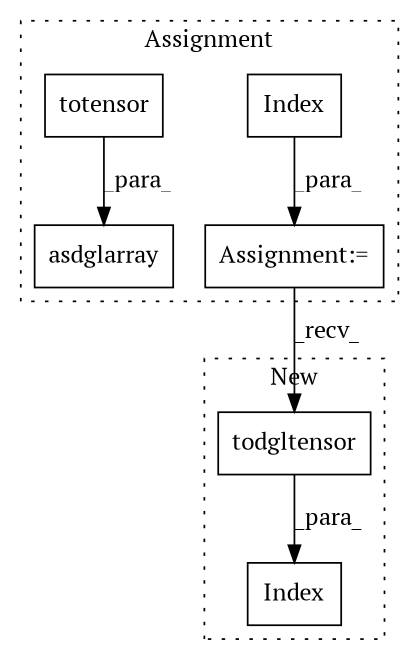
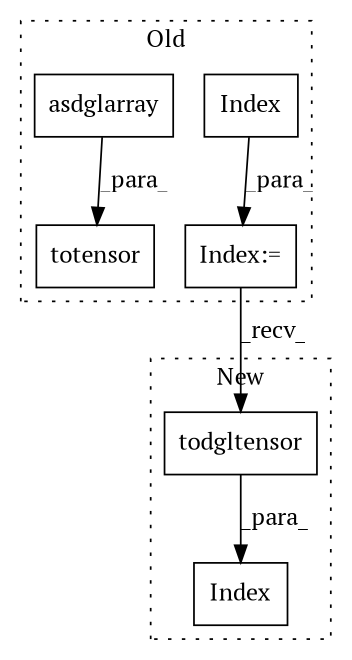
  digraph {
    fontname="PT Serif"
    node [a=32 fontname="PT Serif" l="6,1" shape=box]
    edge [fontname="PT Serif"]
    n1 [label=Index s="1658,1665"]
    n2 [l="11,1" label=asdglarray s="1710,1733"]
    n3 [l=10 label=totensor s=1723]
-   n4 [a=7 l=1 label="Assignment:=" s=1651]
+   n4 [a=7 l=1 label="Index:=" s=1651]
    n5 [l=13 label=todgltensor s=1629]
    n6 [label=Index s="1661,1719"]
    subgraph cluster_1 {
-     label=Assignment
+     label=Old
      style=dotted
      n1
      n2
      n3
      n4
    }
    subgraph cluster_2 {
      label=New
      style=dotted
      n5
      n6
    }
    n1 -> n4 [label=_para_]
-   n3 -> n2 [label=_para_]
+   n2 -> n3 [label=_para_]
    n4 -> n5 [label=_recv_]
    n5 -> n6 [label=_para_]
  }
